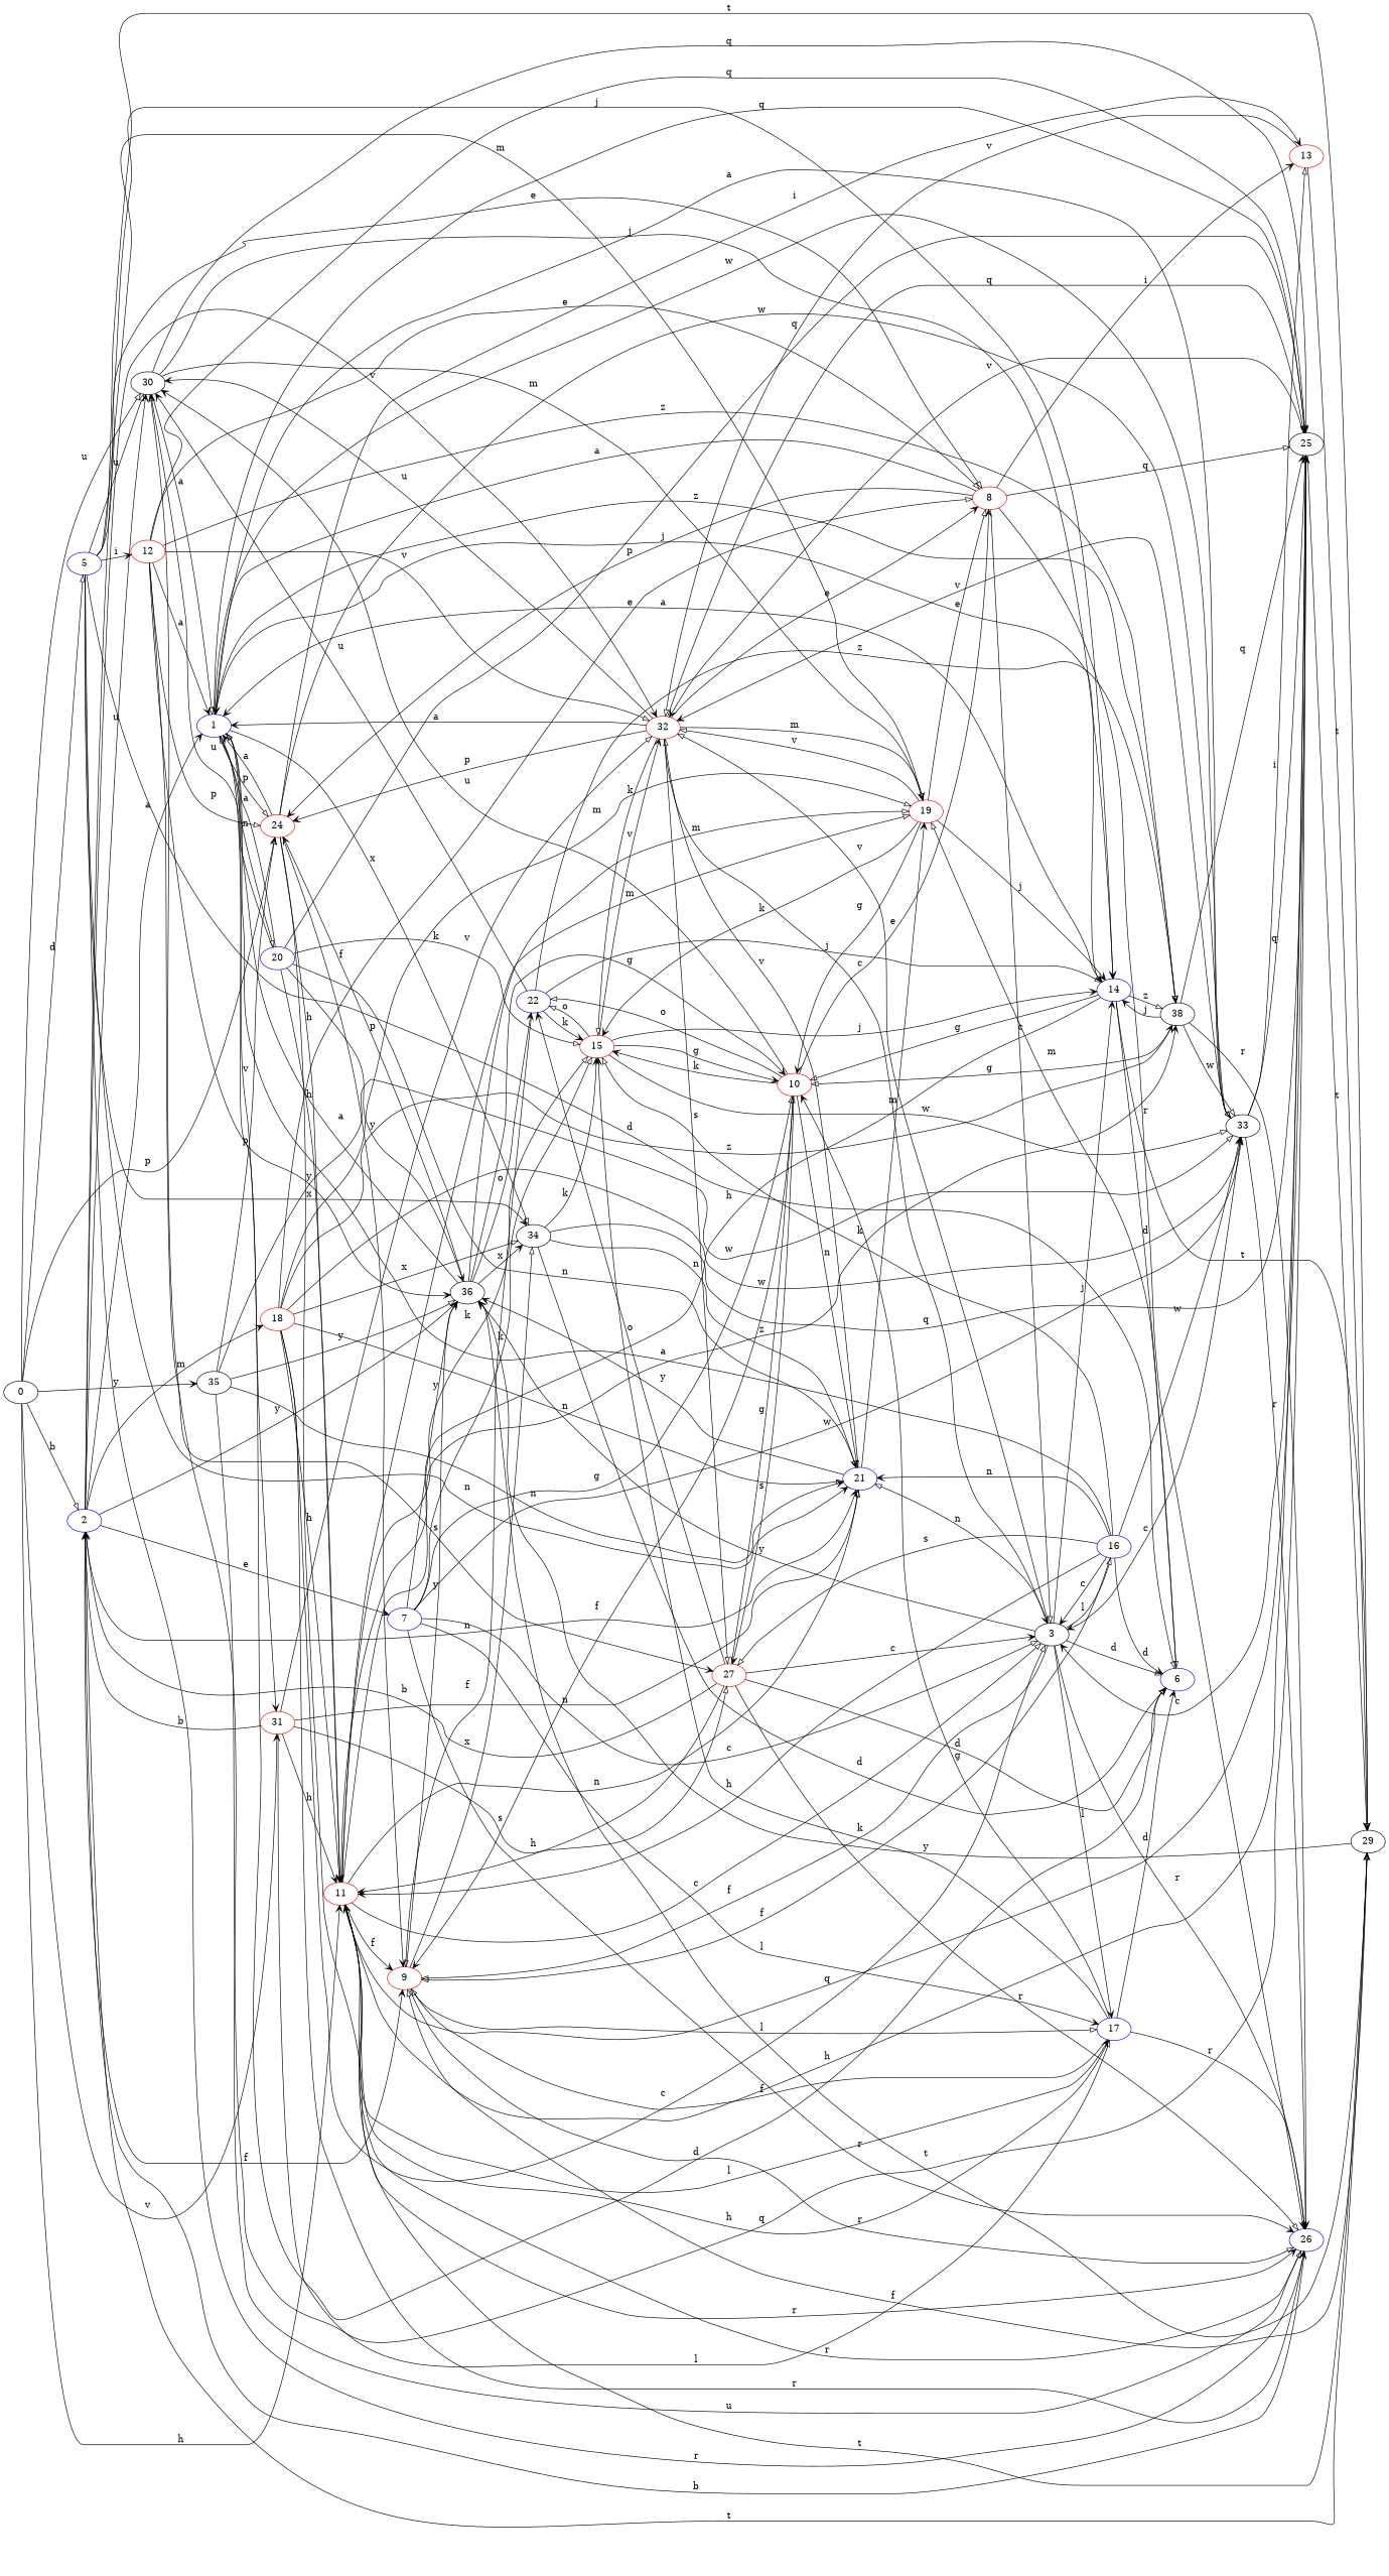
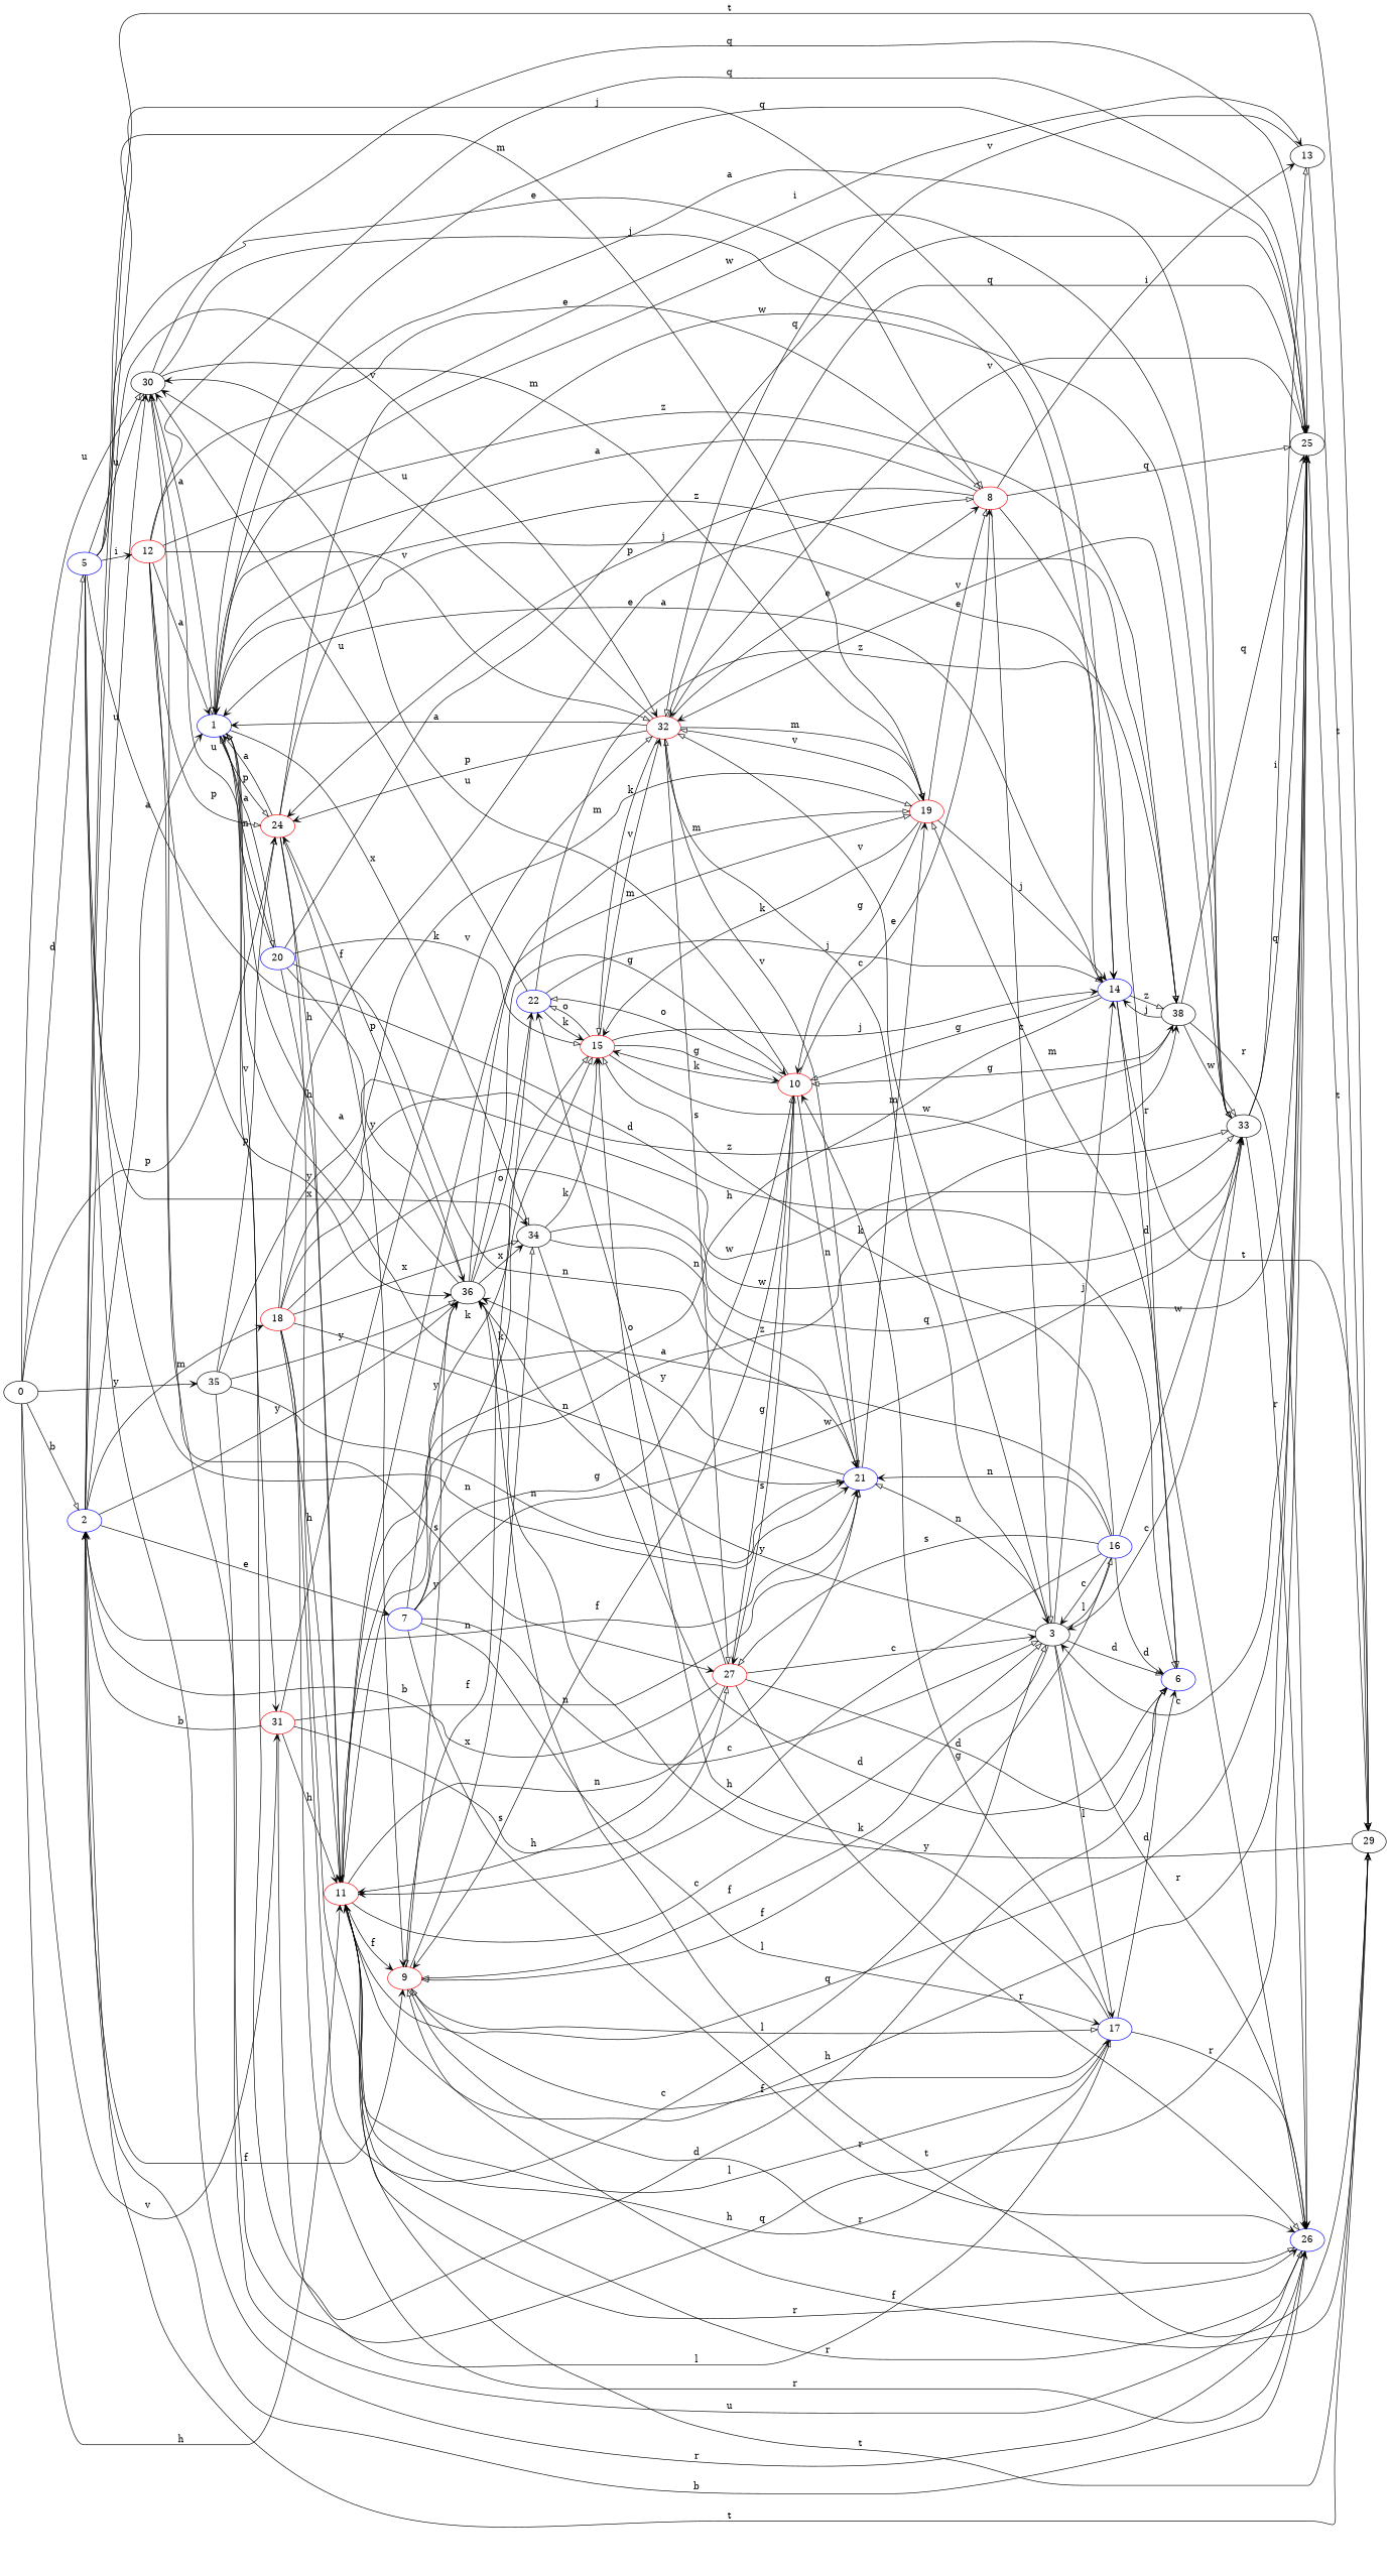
  strict digraph {
    rankdir=LR
    node [color=blue]
    edge [arrowhead=vee]
    0 [color=black]
    2
    5
    11 [color=red]
    24 [color=red]
    30 [color=black]
    31 [color=red]
    35 [color=black]
    1
    7
    8 [color=red]
    9 [color=red]
    18 [color=red]
    21
    29 [color=black]
    32 [color=red]
    36 [color=black]
    12 [color=red]
    6
    14
    34 [color=black]
    26
    19 [color=red]
    25 [color=black]
    38 [color=black]
    3 [color=black]
    17
    15 [color=red]
    27 [color=red]
    33 [color=black]
-   13 [color=red]
+   13 [color=black]
    20
    10 [color=red]
    22
    16
    0 -> 2 [arrowhead=onormal label=b]
    0 -> 5 [arrowhead=onormal label=d]
    0 -> 11 [label=h]
    0 -> 24 [label=p]
    0 -> 30 [arrowhead=onormal label=u]
    0 -> 31 [label=v]
    0 -> 35 [label=y]
    2 -> 30 [label=u]
    2 -> 1 [label=a]
    2 -> 7 [label=e]
    2 -> 8 [arrowhead=onormal label=e]
    2 -> 9 [label=f]
    2 -> 18 [label=m]
    2 -> 21 [label=n]
    2 -> 29 [label=t]
    2 -> 32 [label=v]
    2 -> 36 [arrowhead=onormal label=y]
    5 -> 30 [arrowhead=onormal label=u]
    5 -> 21 [label=n]
    5 -> 29 [arrowhead=onormal label=t]
    5 -> 12 [label=i]
    5 -> 6 [arrowhead=onormal label=d]
    5 -> 14 [label=j]
    5 -> 34 [label=x]
    5 -> 26 [label=r]
    5 -> 19 [label=m]
    11 -> 9 [label=f]
    11 -> 21 [arrowhead=onormal label=n]
    11 -> 29 [arrowhead=onormal label=t]
    11 -> 26 [arrowhead=onormal label=r]
    11 -> 19 [arrowhead=onormal label=m]
    11 -> 25 [label=q]
    11 -> 38 [label=z]
    11 -> 3 [arrowhead=onormal label=c]
    11 -> 17 [label=l]
    11 -> 15 [arrowhead=onormal label=k]
    24 -> 11 [label=h]
    24 -> 1 [label=a]
    24 -> 9 [label=f]
    24 -> 26 [label=r]
    24 -> 33 [arrowhead=onormal label=w]
    24 -> 13 [label=i]
    30 -> 1 [arrowhead=onormal label=a]
    30 -> 14 [label=j]
    30 -> 19 [arrowhead=onormal label=m]
    30 -> 25 [arrowhead=onormal label=q]
    31 -> 2 [label=b]
    31 -> 11 [label=h]
    31 -> 21 [arrowhead=onormal label=n]
    31 -> 32 [arrowhead=onormal label=v]
    31 -> 17 [arrowhead=onormal label=l]
    31 -> 27 [arrowhead=onormal label=s]
    35 -> 24 [arrowhead=onormal label=p]
    35 -> 21 [label=n]
    35 -> 36 [arrowhead=onormal label=y]
    35 -> 25 [label=q]
    35 -> 33 [arrowhead=onormal label=w]
    1 -> 24 [arrowhead=onormal label=p]
    1 -> 31 [label=v]
    1 -> 6 [arrowhead=onormal label=d]
    1 -> 14 [label=j]
    1 -> 34 [arrowhead=onormal label=x]
    1 -> 25 [label=q]
    1 -> 38 [label=z]
    1 -> 33 [arrowhead=onormal label=w]
    1 -> 20 [arrowhead=onormal label=n]
    7 -> 36 [label=y]
    7 -> 26 [label=r]
    7 -> 3 [arrowhead=onormal label=c]
    7 -> 17 [label=l]
    7 -> 15 [arrowhead=onormal label=k]
    7 -> 33 [arrowhead=onormal label=w]
    7 -> 10 [arrowhead=onormal label=g]
    8 -> 24 [label=p]
    8 -> 1 [label=a]
    8 -> 26 [label=r]
    8 -> 25 [arrowhead=onormal label=q]
    8 -> 3 [arrowhead=onormal label=c]
    8 -> 13 [label=i]
    9 -> 36 [label=y]
    9 -> 34 [arrowhead=onormal label=x]
    9 -> 26 [arrowhead=onormal label=r]
    9 -> 17 [arrowhead=onormal label=l]
    18 -> 11 [label=h]
    18 -> 8 [arrowhead=onormal label=e]
    18 -> 21 [arrowhead=onormal label=n]
    18 -> 34 [arrowhead=onormal label=x]
    18 -> 26 [label=r]
    18 -> 19 [arrowhead=onormal label=m]
    18 -> 38 [label=z]
    18 -> 3 [arrowhead=onormal label=c]
    18 -> 33 [label=w]
    21 -> 32 [arrowhead=onormal label=v]
    21 -> 36 [label=y]
    21 -> 19 [label=m]
    29 -> 9 [arrowhead=onormal label=f]
    29 -> 36 [label=y]
    32 -> 24 [label=p]
    32 -> 30 [label=u]
    32 -> 1 [label=a]
    32 -> 8 [label=e]
    32 -> 19 [arrowhead=onormal label=m]
    32 -> 25 [arrowhead=onormal label=q]
    32 -> 3 [label=c]
    32 -> 15 [arrowhead=onormal label=k]
    32 -> 27 [arrowhead=onormal label=s]
    36 -> 24 [label=p]
    36 -> 1 [arrowhead=onormal label=a]
    36 -> 29 [arrowhead=onormal label=t]
    36 -> 34 [label=x]
    36 -> 19 [arrowhead=onormal label=m]
    36 -> 10 [label=g]
    36 -> 22 [label=o]
    12 -> 24 [arrowhead=onormal label=p]
    12 -> 1 [label=a]
    12 -> 8 [arrowhead=onormal label=e]
    12 -> 32 [arrowhead=onormal label=v]
    12 -> 36 [label=y]
    12 -> 25 [label=q]
    12 -> 38 [arrowhead=onormal label=z]
    12 -> 27 [label=s]
    6 -> 19 [arrowhead=onormal label=m]
    14 -> 11 [arrowhead=onormal label=h]
    14 -> 1 [label=a]
    14 -> 29 [arrowhead=onormal label=t]
    14 -> 6 [arrowhead=onormal label=d]
    14 -> 38 [arrowhead=onormal label=z]
    14 -> 10 [arrowhead=onormal label=g]
    34 -> 21 [label=n]
    34 -> 6 [label=d]
    34 -> 25 [label=q]
    34 -> 15 [label=k]
    26 -> 2 [label=b]
    26 -> 30 [arrowhead=onormal label=u]
    19 -> 8 [arrowhead=onormal label=e]
    19 -> 32 [arrowhead=onormal label=v]
    19 -> 14 [label=j]
    19 -> 15 [label=k]
    19 -> 10 [label=g]
    25 -> 11 [label=h]
    25 -> 29 [label=t]
    25 -> 32 [label=v]
    25 -> 3 [label=c]
    38 -> 14 [label=j]
    38 -> 26 [label=r]
    38 -> 25 [label=q]
    38 -> 33 [arrowhead=onormal label=w]
    38 -> 10 [arrowhead=onormal label=g]
    3 -> 9 [arrowhead=onormal label=f]
    3 -> 21 [arrowhead=onormal label=n]
    3 -> 32 [arrowhead=onormal label=v]
    3 -> 36 [label=y]
    3 -> 6 [arrowhead=onormal label=d]
    3 -> 14 [label=j]
    3 -> 26 [arrowhead=onormal label=r]
    3 -> 17 [label=l]
    3 -> 16 [arrowhead=onormal label=l]
    17 -> 11 [label=h]
    17 -> 9 [arrowhead=onormal label=f]
    17 -> 6 [label=d]
    17 -> 26 [arrowhead=onormal label=r]
    17 -> 15 [label=k]
    17 -> 10 [label=g]
    15 -> 32 [label=v]
    15 -> 14 [label=j]
    15 -> 33 [arrowhead=onormal label=w]
    15 -> 10 [label=g]
    15 -> 22 [arrowhead=onormal label=o]
    27 -> 2 [label=b]
    27 -> 11 [label=h]
    27 -> 6 [arrowhead=onormal label=d]
    27 -> 26 [arrowhead=onormal label=r]
    27 -> 3 [label=c]
    27 -> 10 [arrowhead=onormal label=g]
    27 -> 22 [label=o]
    33 -> 1 [label=a]
    33 -> 32 [label=v]
    33 -> 26 [label=r]
    33 -> 25 [arrowhead=onormal label=q]
    33 -> 3 [label=c]
    33 -> 13 [arrowhead=onormal label=i]
    13 -> 29 [label=t]
    13 -> 32 [arrowhead=onormal label=v]
    20 -> 11 [label=h]
    20 -> 30 [label=u]
    20 -> 1 [arrowhead=onormal label=a]
    20 -> 21 [arrowhead=onormal label=n]
    20 -> 36 [label=y]
    20 -> 25 [arrowhead=onormal label=q]
    20 -> 15 [arrowhead=onormal label=k]
    10 -> 30 [label=u]
    10 -> 8 [label=e]
    10 -> 9 [label=f]
    10 -> 21 [arrowhead=onormal label=n]
    10 -> 15 [label=k]
    10 -> 27 [label=s]
    10 -> 22 [arrowhead=onormal label=o]
    22 -> 30 [label=u]
    22 -> 9 [arrowhead=onormal label=f]
    22 -> 14 [arrowhead=onormal label=j]
    22 -> 38 [arrowhead=onormal label=z]
    22 -> 15 [label=k]
    16 -> 11 [label=h]
    16 -> 1 [arrowhead=onormal label=a]
    16 -> 9 [arrowhead=onormal label=f]
    16 -> 21 [label=n]
    16 -> 6 [label=d]
    16 -> 3 [label=c]
    16 -> 15 [arrowhead=onormal label=k]
    16 -> 27 [arrowhead=onormal label=s]
    16 -> 33 [label=w]
  }
